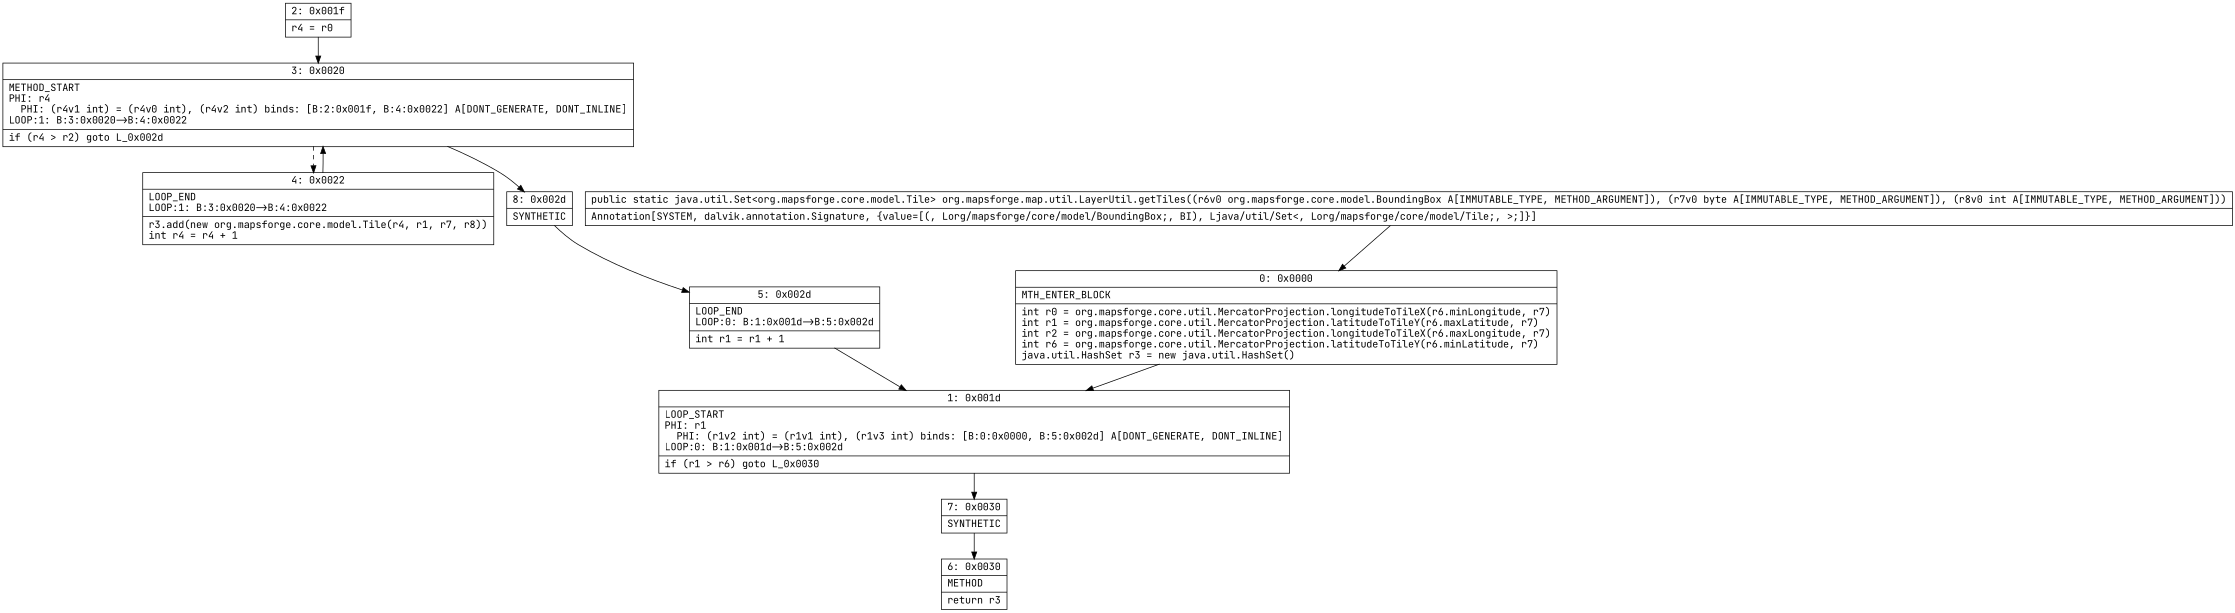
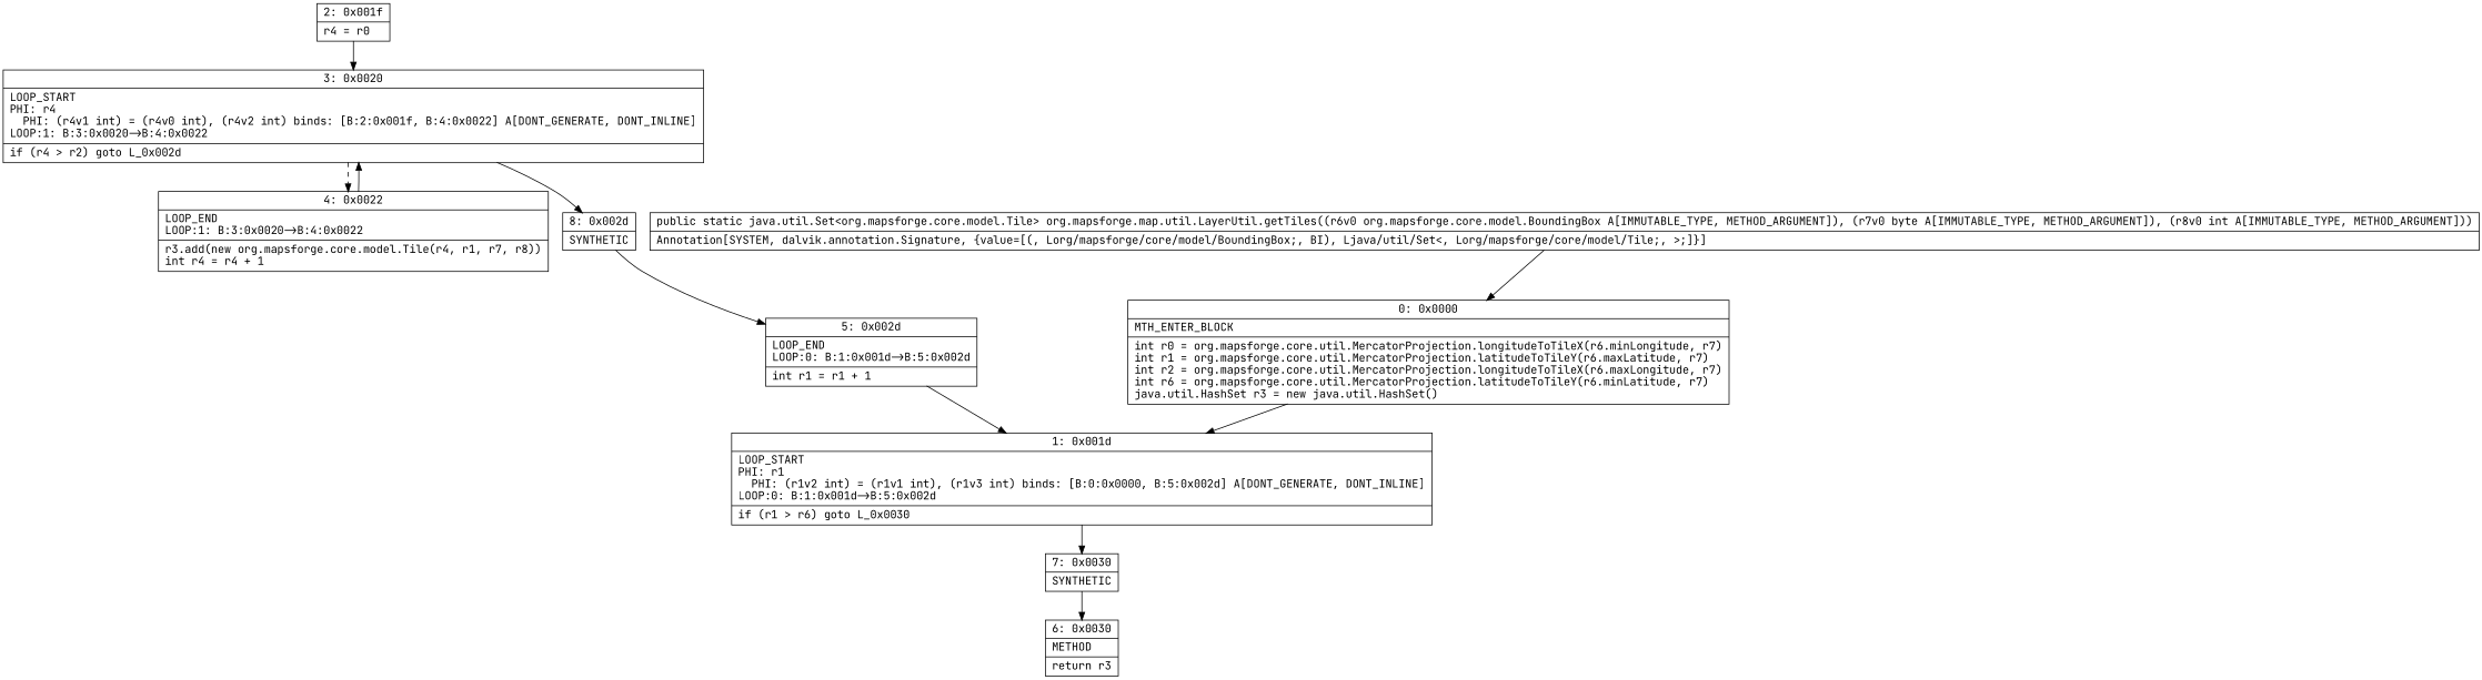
  digraph {
    fontname="JetBrains Mono"
    node [fontname="JetBrains Mono" shape=record]
    edge [fontname="JetBrains Mono"]
    n1 [label="{0\:\ 0x0000|MTH_ENTER_BLOCK\l|int r0 = org.mapsforge.core.util.MercatorProjection.longitudeToTileX(r6.minLongitude, r7)\lint r1 = org.mapsforge.core.util.MercatorProjection.latitudeToTileY(r6.maxLatitude, r7)\lint r2 = org.mapsforge.core.util.MercatorProjection.longitudeToTileX(r6.maxLongitude, r7)\lint r6 = org.mapsforge.core.util.MercatorProjection.latitudeToTileY(r6.minLatitude, r7)\ljava.util.HashSet r3 = new java.util.HashSet()\l}"]
    n2 [label="{1\:\ 0x001d|LOOP_START\lPHI: r1 \l  PHI: (r1v2 int) = (r1v1 int), (r1v3 int) binds: [B:0:0x0000, B:5:0x002d] A[DONT_GENERATE, DONT_INLINE]\lLOOP:0: B:1:0x001d\-\>B:5:0x002d\l|if (r1 \> r6) goto L_0x0030\l}"]
    n3 [label="{7\:\ 0x0030|SYNTHETIC\l}"]
    n4 [label="{2\:\ 0x001f|r4 = r0\l}"]
-   n5 [label="{3\:\ 0x0020|METHOD_START\lPHI: r4 \l  PHI: (r4v1 int) = (r4v0 int), (r4v2 int) binds: [B:2:0x001f, B:4:0x0022] A[DONT_GENERATE, DONT_INLINE]\lLOOP:1: B:3:0x0020\-\>B:4:0x0022\l|if (r4 \> r2) goto L_0x002d\l}"]
+   n5 [label="{3\:\ 0x0020|LOOP_START\lPHI: r4 \l  PHI: (r4v1 int) = (r4v0 int), (r4v2 int) binds: [B:2:0x001f, B:4:0x0022] A[DONT_GENERATE, DONT_INLINE]\lLOOP:1: B:3:0x0020\-\>B:4:0x0022\l|if (r4 \> r2) goto L_0x002d\l}"]
    n6 [label="{6\:\ 0x0030|METHOD\l|return r3\l}"]
    n7 [label="{4\:\ 0x0022|LOOP_END\lLOOP:1: B:3:0x0020\-\>B:4:0x0022\l|r3.add(new org.mapsforge.core.model.Tile(r4, r1, r7, r8))\lint r4 = r4 + 1\l}"]
    n8 [label="{8\:\ 0x002d|SYNTHETIC\l}"]
    n9 [label="{5\:\ 0x002d|LOOP_END\lLOOP:0: B:1:0x001d\-\>B:5:0x002d\l|int r1 = r1 + 1\l}"]
    n10 [label="{public static java.util.Set\<org.mapsforge.core.model.Tile\> org.mapsforge.map.util.LayerUtil.getTiles((r6v0 org.mapsforge.core.model.BoundingBox A[IMMUTABLE_TYPE, METHOD_ARGUMENT]), (r7v0 byte A[IMMUTABLE_TYPE, METHOD_ARGUMENT]), (r8v0 int A[IMMUTABLE_TYPE, METHOD_ARGUMENT]))  | Annotation[SYSTEM, dalvik.annotation.Signature, \{value=[(, Lorg\/mapsforge\/core\/model\/BoundingBox;, BI), Ljava\/util\/Set\<, Lorg\/mapsforge\/core\/model\/Tile;, \>;]\}]\l}"]
    n1 -> n2
    n2 -> n3
    n3 -> n6
    n4 -> n5
    n5 -> n7 [style=dashed]
    n5 -> n8
    n7 -> n5
    n8 -> n9
    n9 -> n2
    n10 -> n1
  }
